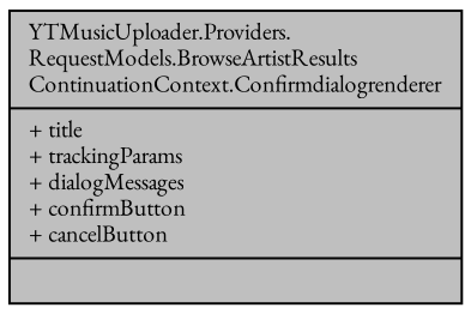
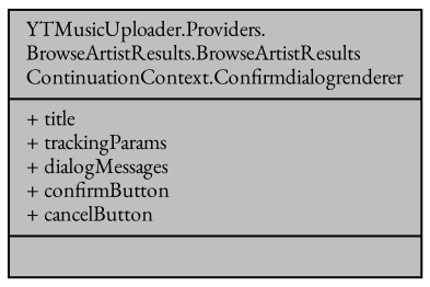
  digraph {
    fontname="EB Garamond"
-   n1 [color=black fillcolor=grey75 fontcolor=black fontname="EB Garamond" fontsize=10 height=0.2 label="{YTMusicUploader.Providers.\lRequestModels.BrowseArtistResults\lContinuationContext.Confirmdialogrenderer\n|+ title\l+ trackingParams\l+ dialogMessages\l+ confirmButton\l+ cancelButton\l|}" shape=record style=filled width=0.4]
+   n1 [color=black fillcolor=grey75 fontcolor=black fontname="EB Garamond" fontsize=10 height=0.2 label="{YTMusicUploader.Providers.\lBrowseArtistResults.BrowseArtistResults\lContinuationContext.Confirmdialogrenderer\n|+ title\l+ trackingParams\l+ dialogMessages\l+ confirmButton\l+ cancelButton\l|}" shape=record style=filled width=0.4]
  }
